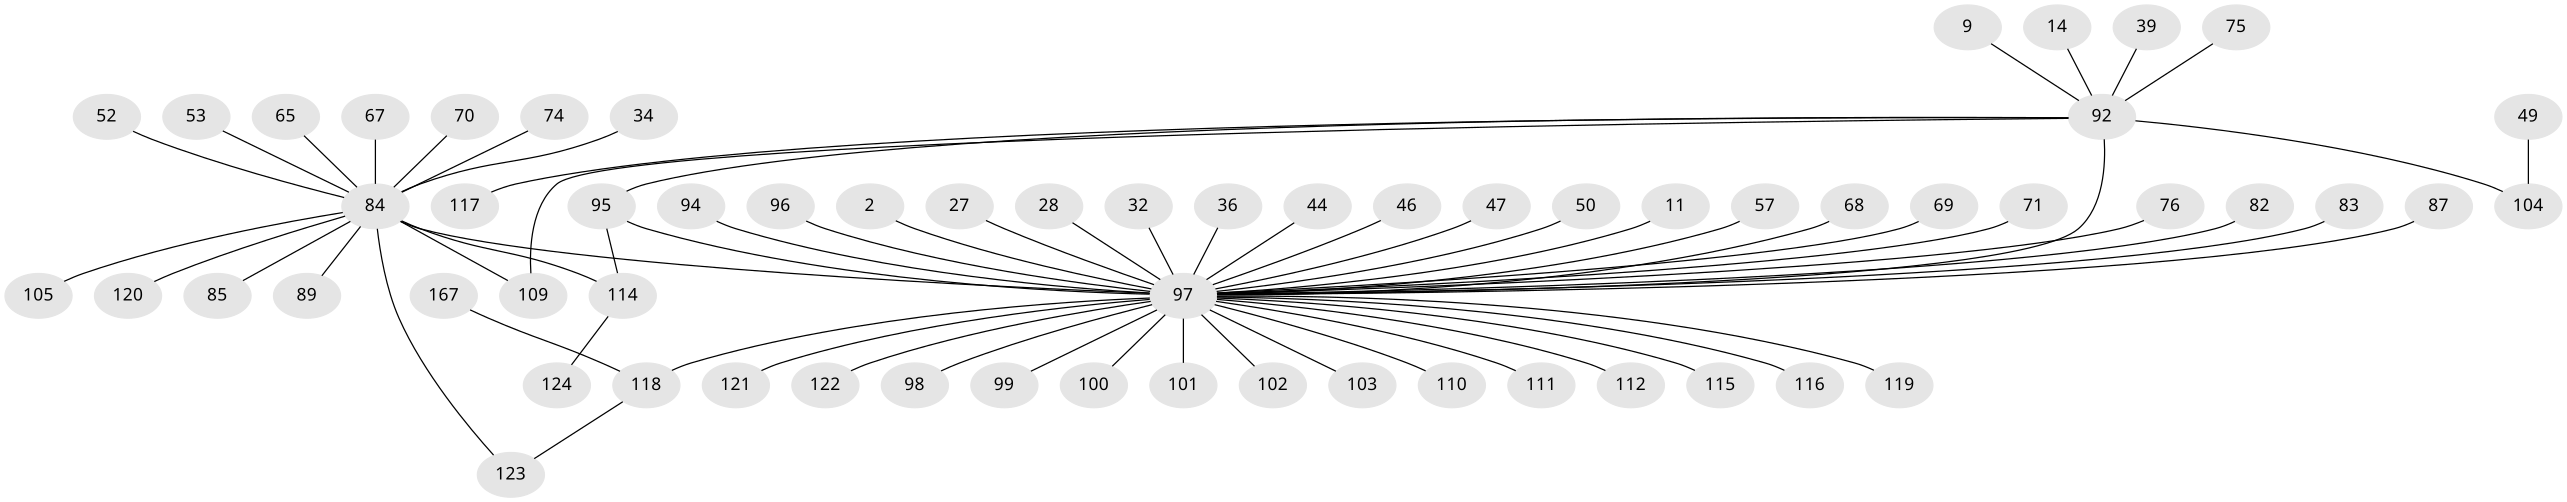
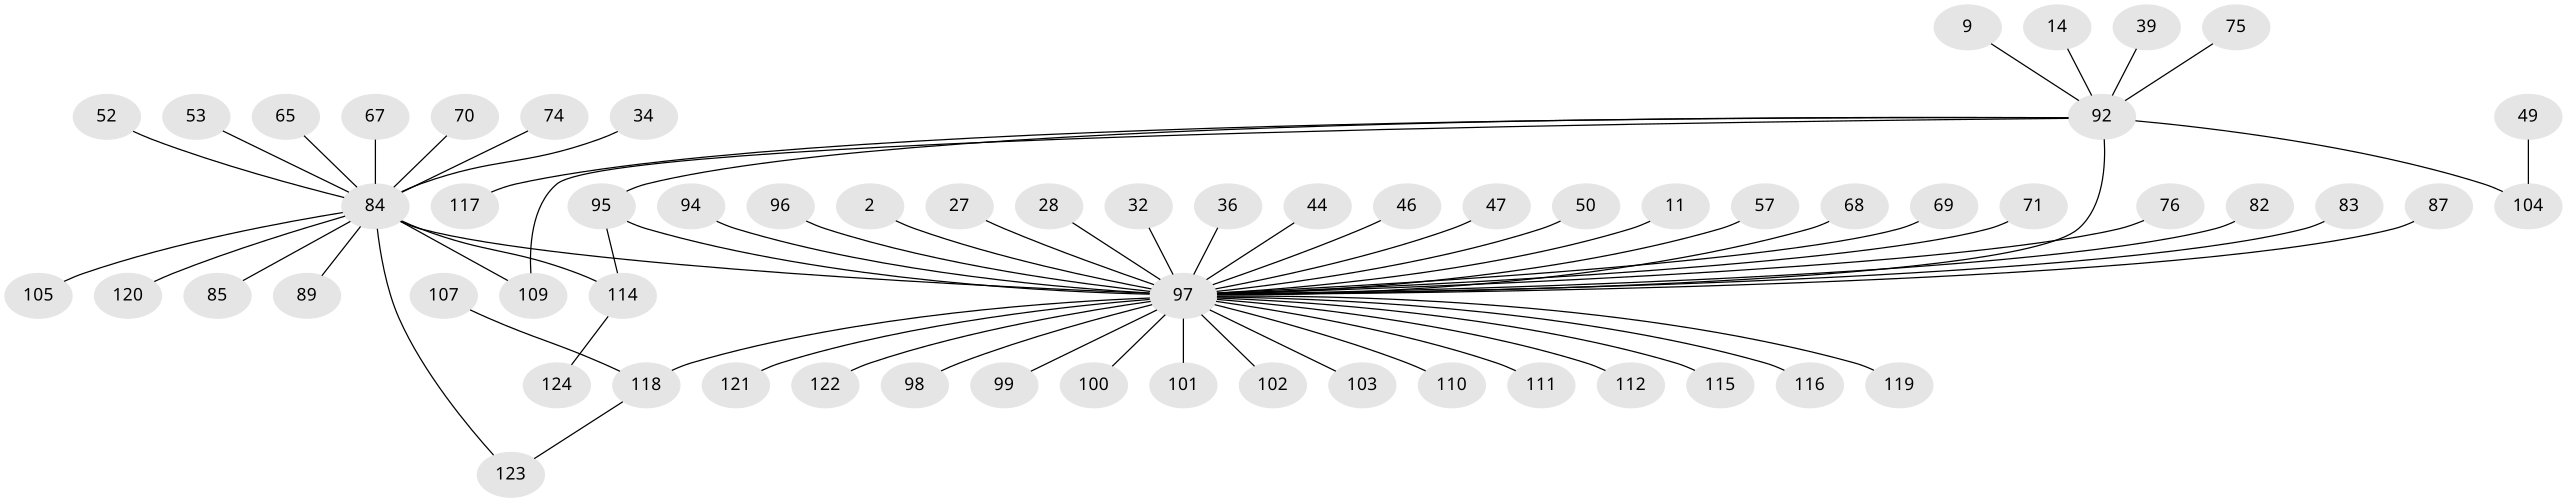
  graph {
    fontname="Noto Sans"
    node [color=gray90 fontname="Noto Sans" style=filled]
    edge [fontname="Noto Sans"]
    97 [super="+15+11+6+93+80+78+91"]
    98
    99
    100
    101 [super="+38"]
    102
    103
    110
    111
    112
    115 [super="+86"]
    116
    118 [super="+7+17+25"]
    119
    121
    122 [super="+108"]
    2
    92 [super="+64+88"]
    109 [super="+61"]
    95 [super="+3"]
    104 [super="+45"]
    117
    9
    14
    27
    28
    32
    84 [super="+33+12+21+26"]
    85
    89
    105
    114 [super="+60+23+113"]
    120
    123 [super="+106"]
    34
    36
    39
    44 [super="+8"]
    46
    47
    49
    50
    n43 [label=11]
    52 [super="+18"]
    53
    57
    65
    67
    68
    69
    70
    71
    74 [super="+66"]
    75
    76
    82
    83
    124
    87
    94
    96
-   107 [label=167]
+   107
    97 -- 98
    97 -- 99
    97 -- 100
    97 -- 101 [weight=2]
    97 -- 102
    97 -- 103
    97 -- 110
    97 -- 111
    97 -- 112
    97 -- 115
    97 -- 116
    97 -- 118 [weight=4]
    97 -- 119
    97 -- 121
    97 -- 122 [weight=2]
    118 -- 123
    2 -- 97
    92 -- 97 [weight=8]
    92 -- 109
    92 -- 95 [weight=2]
    92 -- 104
    92 -- 117
    95 -- 97 [weight=5]
    95 -- 114 [weight=2]
    9 -- 92
    14 -- 92
    27 -- 97
    28 -- 97
    32 -- 97
    84 -- 97 [weight=11]
    84 -- 109
    84 -- 85
    84 -- 89
    84 -- 105
    84 -- 114 [weight=2]
    84 -- 120
    84 -- 123
    114 -- 124
    34 -- 84
    36 -- 97
    39 -- 92
    44 -- 97
    46 -- 97
    47 -- 97
    49 -- 104
    50 -- 97
    n43 -- 97
    52 -- 84
    53 -- 84
    57 -- 97
    65 -- 84
    67 -- 84
    68 -- 97
    69 -- 97
    70 -- 84
    71 -- 97
    74 -- 84
    75 -- 92
    76 -- 97
    82 -- 97
    83 -- 97 [weight=2]
    87 -- 97
    94 -- 97
    96 -- 97
    107 -- 118
  }
